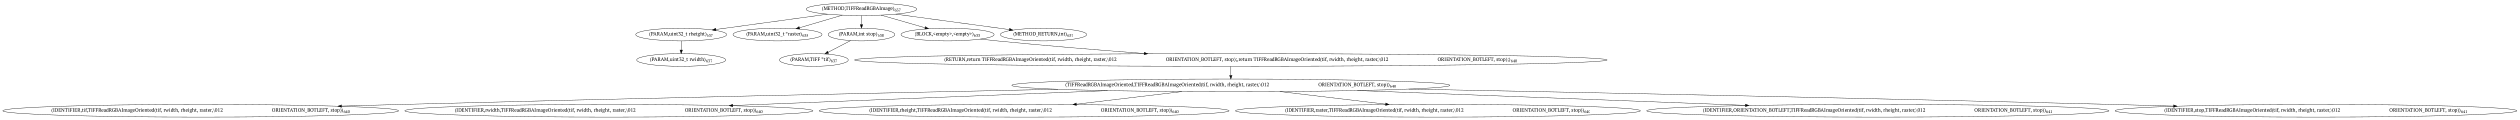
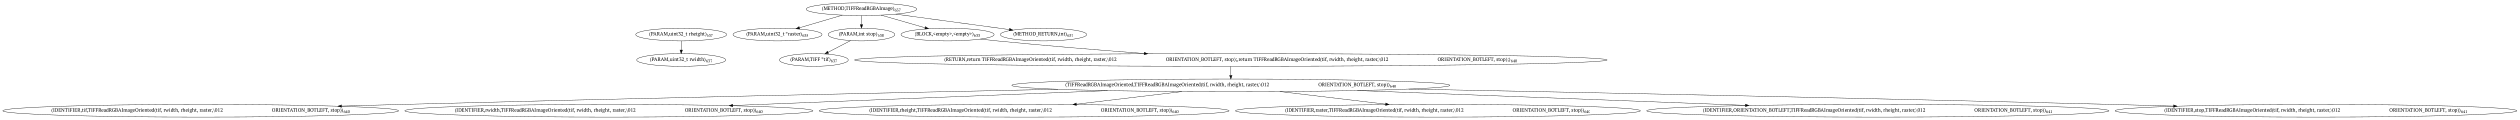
  digraph {
    fontname="PT Serif"
    node [fontname="PT Serif"]
    edge [fontname="PT Serif"]
    n1 [label=<(METHOD,TIFFReadRGBAImage)<SUB>637</SUB>>]
    n2 [label=<(PARAM,uint32_t rheight)<SUB>637</SUB>>]
    n3 [label=<(PARAM,uint32_t *raster)<SUB>638</SUB>>]
    n4 [label=<(PARAM,int stop)<SUB>638</SUB>>]
    n5 [label=<(BLOCK,&lt;empty&gt;,&lt;empty&gt;)<SUB>633</SUB>>]
    n6 [label=<(METHOD_RETURN,int)<SUB>637</SUB>>]
    n7 [label=<(PARAM,TIFF *tif)<SUB>637</SUB>>]
    n8 [label=<(PARAM,uint32_t rwidth)<SUB>637</SUB>>]
    n9 [label=<(RETURN,return TIFFReadRGBAImageOriented(tif, rwidth, rheight, raster,\012                                     ORIENTATION_BOTLEFT, stop);,return TIFFReadRGBAImageOriented(tif, rwidth, rheight, raster,\012                                     ORIENTATION_BOTLEFT, stop);)<SUB>640</SUB>>]
    n10 [label=<(TIFFReadRGBAImageOriented,TIFFReadRGBAImageOriented(tif, rwidth, rheight, raster,\012                                     ORIENTATION_BOTLEFT, stop))<SUB>640</SUB>>]
    n11 [label=<(IDENTIFIER,tif,TIFFReadRGBAImageOriented(tif, rwidth, rheight, raster,\012                                     ORIENTATION_BOTLEFT, stop))<SUB>640</SUB>>]
    n12 [label=<(IDENTIFIER,rwidth,TIFFReadRGBAImageOriented(tif, rwidth, rheight, raster,\012                                     ORIENTATION_BOTLEFT, stop))<SUB>640</SUB>>]
    n13 [label=<(IDENTIFIER,rheight,TIFFReadRGBAImageOriented(tif, rwidth, rheight, raster,\012                                     ORIENTATION_BOTLEFT, stop))<SUB>640</SUB>>]
    n14 [label=<(IDENTIFIER,raster,TIFFReadRGBAImageOriented(tif, rwidth, rheight, raster,\012                                     ORIENTATION_BOTLEFT, stop))<SUB>640</SUB>>]
    n15 [label=<(IDENTIFIER,ORIENTATION_BOTLEFT,TIFFReadRGBAImageOriented(tif, rwidth, rheight, raster,\012                                     ORIENTATION_BOTLEFT, stop))<SUB>641</SUB>>]
    n16 [label=<(IDENTIFIER,stop,TIFFReadRGBAImageOriented(tif, rwidth, rheight, raster,\012                                     ORIENTATION_BOTLEFT, stop))<SUB>641</SUB>>]
-   n1 -> n2
    n1 -> n3
    n1 -> n4
    n1 -> n5
    n1 -> n6
    n2 -> n8
    n4 -> n7
    n5 -> n9
    n9 -> n10
    n10 -> n11
    n10 -> n12
    n10 -> n13
    n10 -> n14
    n10 -> n15
    n10 -> n16
  }
